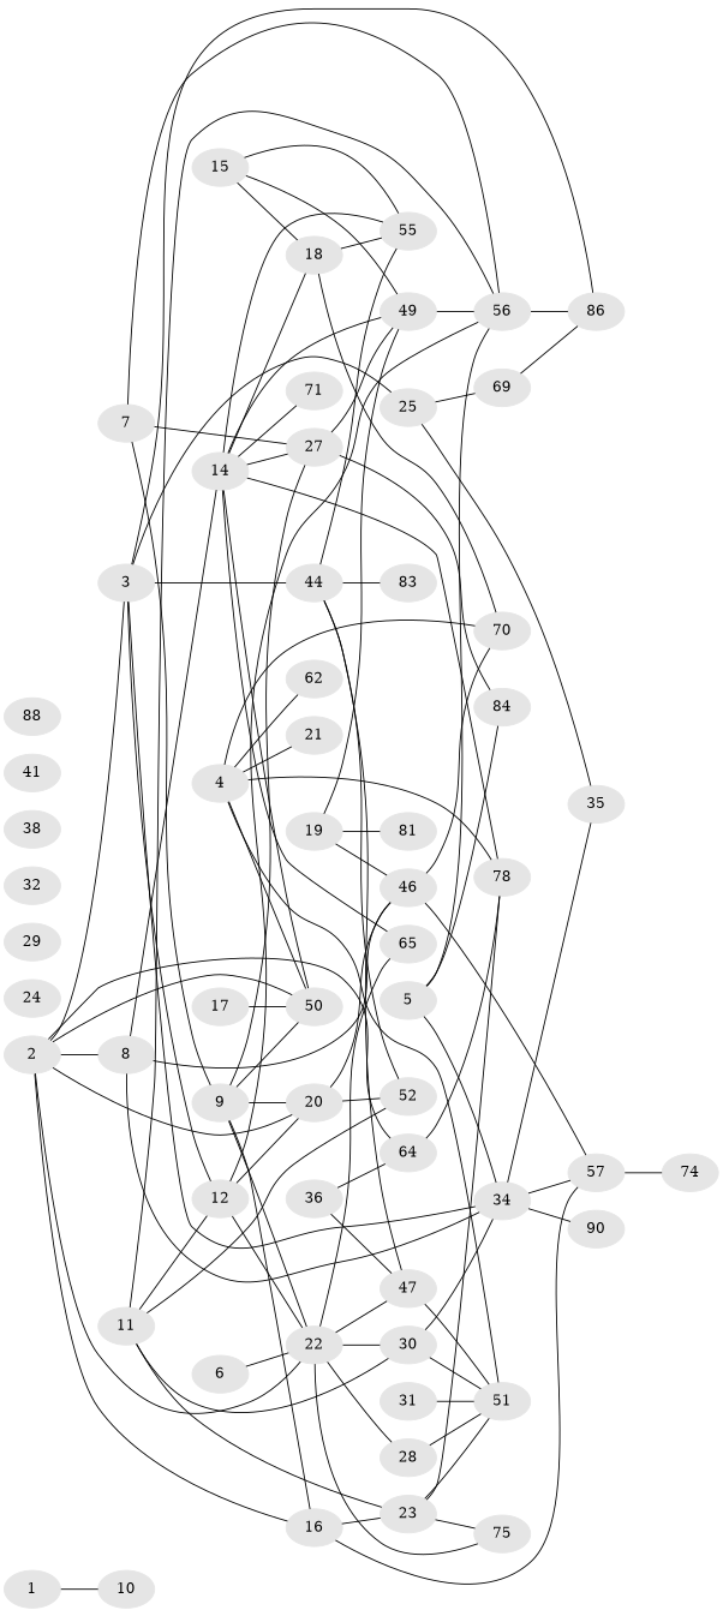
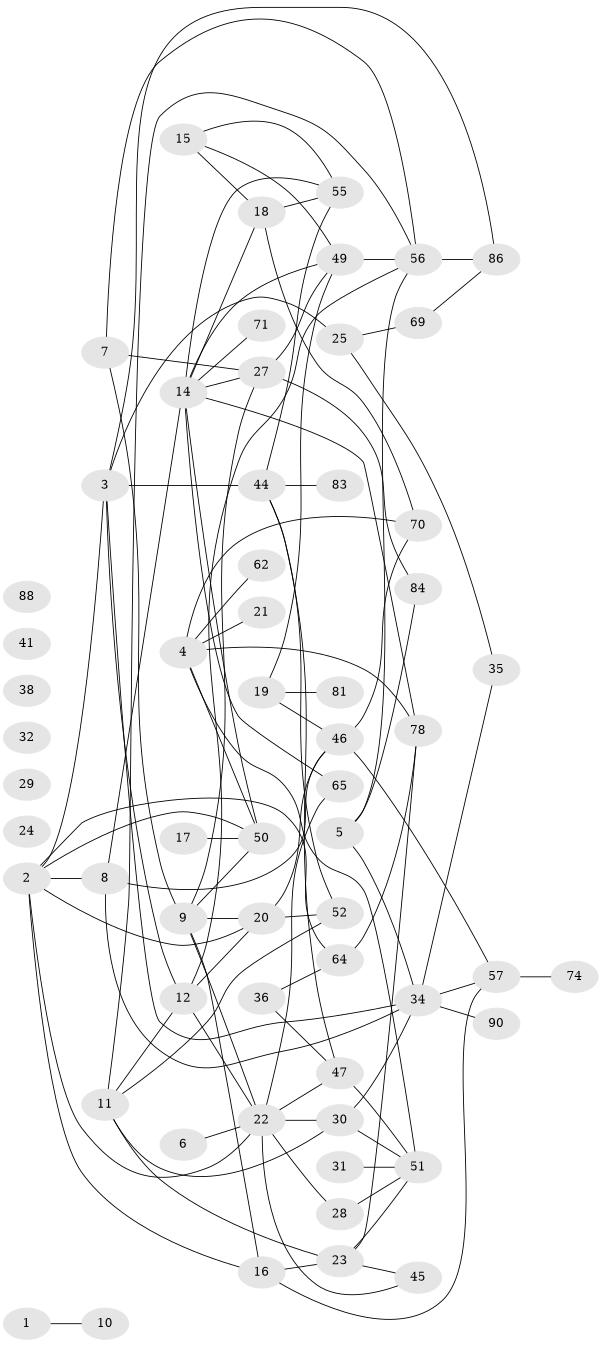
  graph {
    rankdir=LR
    node [color=gray90 style=filled]
    1
    10
    2 [super="+75"]
    3 [super="+63"]
    8
    16 [super="+48"]
    20 [super="+89"]
    22 [super="+26"]
    50 [super="+79"]
    64 [super="+66"]
    12 [super="+43"]
    25 [super="+42"]
    34 [super="+85"]
    44 [super="+61"]
    86
    14 [super="+77"]
    46 [super="+59"]
    23 [super="+33"]
    57
    52 [super="+54"]
    30 [super="+82"]
    65 [super="+80"]
    28
-   45 [label=75]
+   45
    47
    78
    56 [super="+73"]
    35
    69
    90
    55 [super="+58"]
    83
    4 [super="+13"]
    21
    51 [super="+68"]
    62
    70
    5 [super="+39"]
    84 [super="+87"]
    6
    7 [super="+53"]
    9 [super="+60"]
    27 [super="+72"]
    49
    18 [super="+67"]
    71
    11 [super="+76"]
    15
    74
    17
    19 [super="+40"]
    81
    24 [super="+37"]
    29
    31
    32
    36
    38
    41
    88
    1 -- 10
    2 -- 3
    2 -- 8
    2 -- 16
    2 -- 20
    2 -- 22
    2 -- 50
    2 -- 64
    3 -- 12
    3 -- 25
    3 -- 34
    3 -- 44 [weight=2]
    3 -- 86
    8 -- 34
    8 -- 14
    8 -- 46
    16 -- 23
    16 -- 57
    20 -- 46
    20 -- 52
    22 -- 30
    22 -- 65
    22 -- 28
    22 -- 45
    22 -- 47
    64 -- 78
    12 -- 20
    12 -- 22
    12 -- 56
    25 -- 35
    25 -- 69
    34 -- 57
    34 -- 35
    34 -- 90
    44 -- 52
    44 -- 47 [weight=2]
    44 -- 55
    44 -- 83
    14 -- 50
    14 -- 65
    14 -- 78
    14 -- 55
    14 -- 27
    14 -- 49
    14 -- 18
    14 -- 71
    46 -- 57
    46 -- 70
    23 -- 45
    23 -- 78
    23 -- 51 [weight=2]
    57 -- 74
    30 -- 34
    30 -- 51
    28 -- 51
    47 -- 51
    56 -- 86
    69 -- 86
    4 -- 50 [weight=2]
    4 -- 78
    4 -- 21
    4 -- 51
    4 -- 62
    4 -- 70
    5 -- 34
    5 -- 56
    5 -- 84
    6 -- 22
    7 -- 56
    7 -- 9
    7 -- 27
    9 -- 16
    9 -- 20
    9 -- 22
    9 -- 50 [weight=2]
    9 -- 27
    27 -- 84
    27 -- 49
    49 -- 56
    18 -- 55
    18 -- 70
    11 -- 12
    11 -- 23
    11 -- 52
    11 -- 30
    11 -- 56
    15 -- 55
    15 -- 49
    15 -- 18
    17 -- 50
    19 -- 46
    19 -- 49
    19 -- 81
    31 -- 51
    36 -- 64
    36 -- 47
  }
